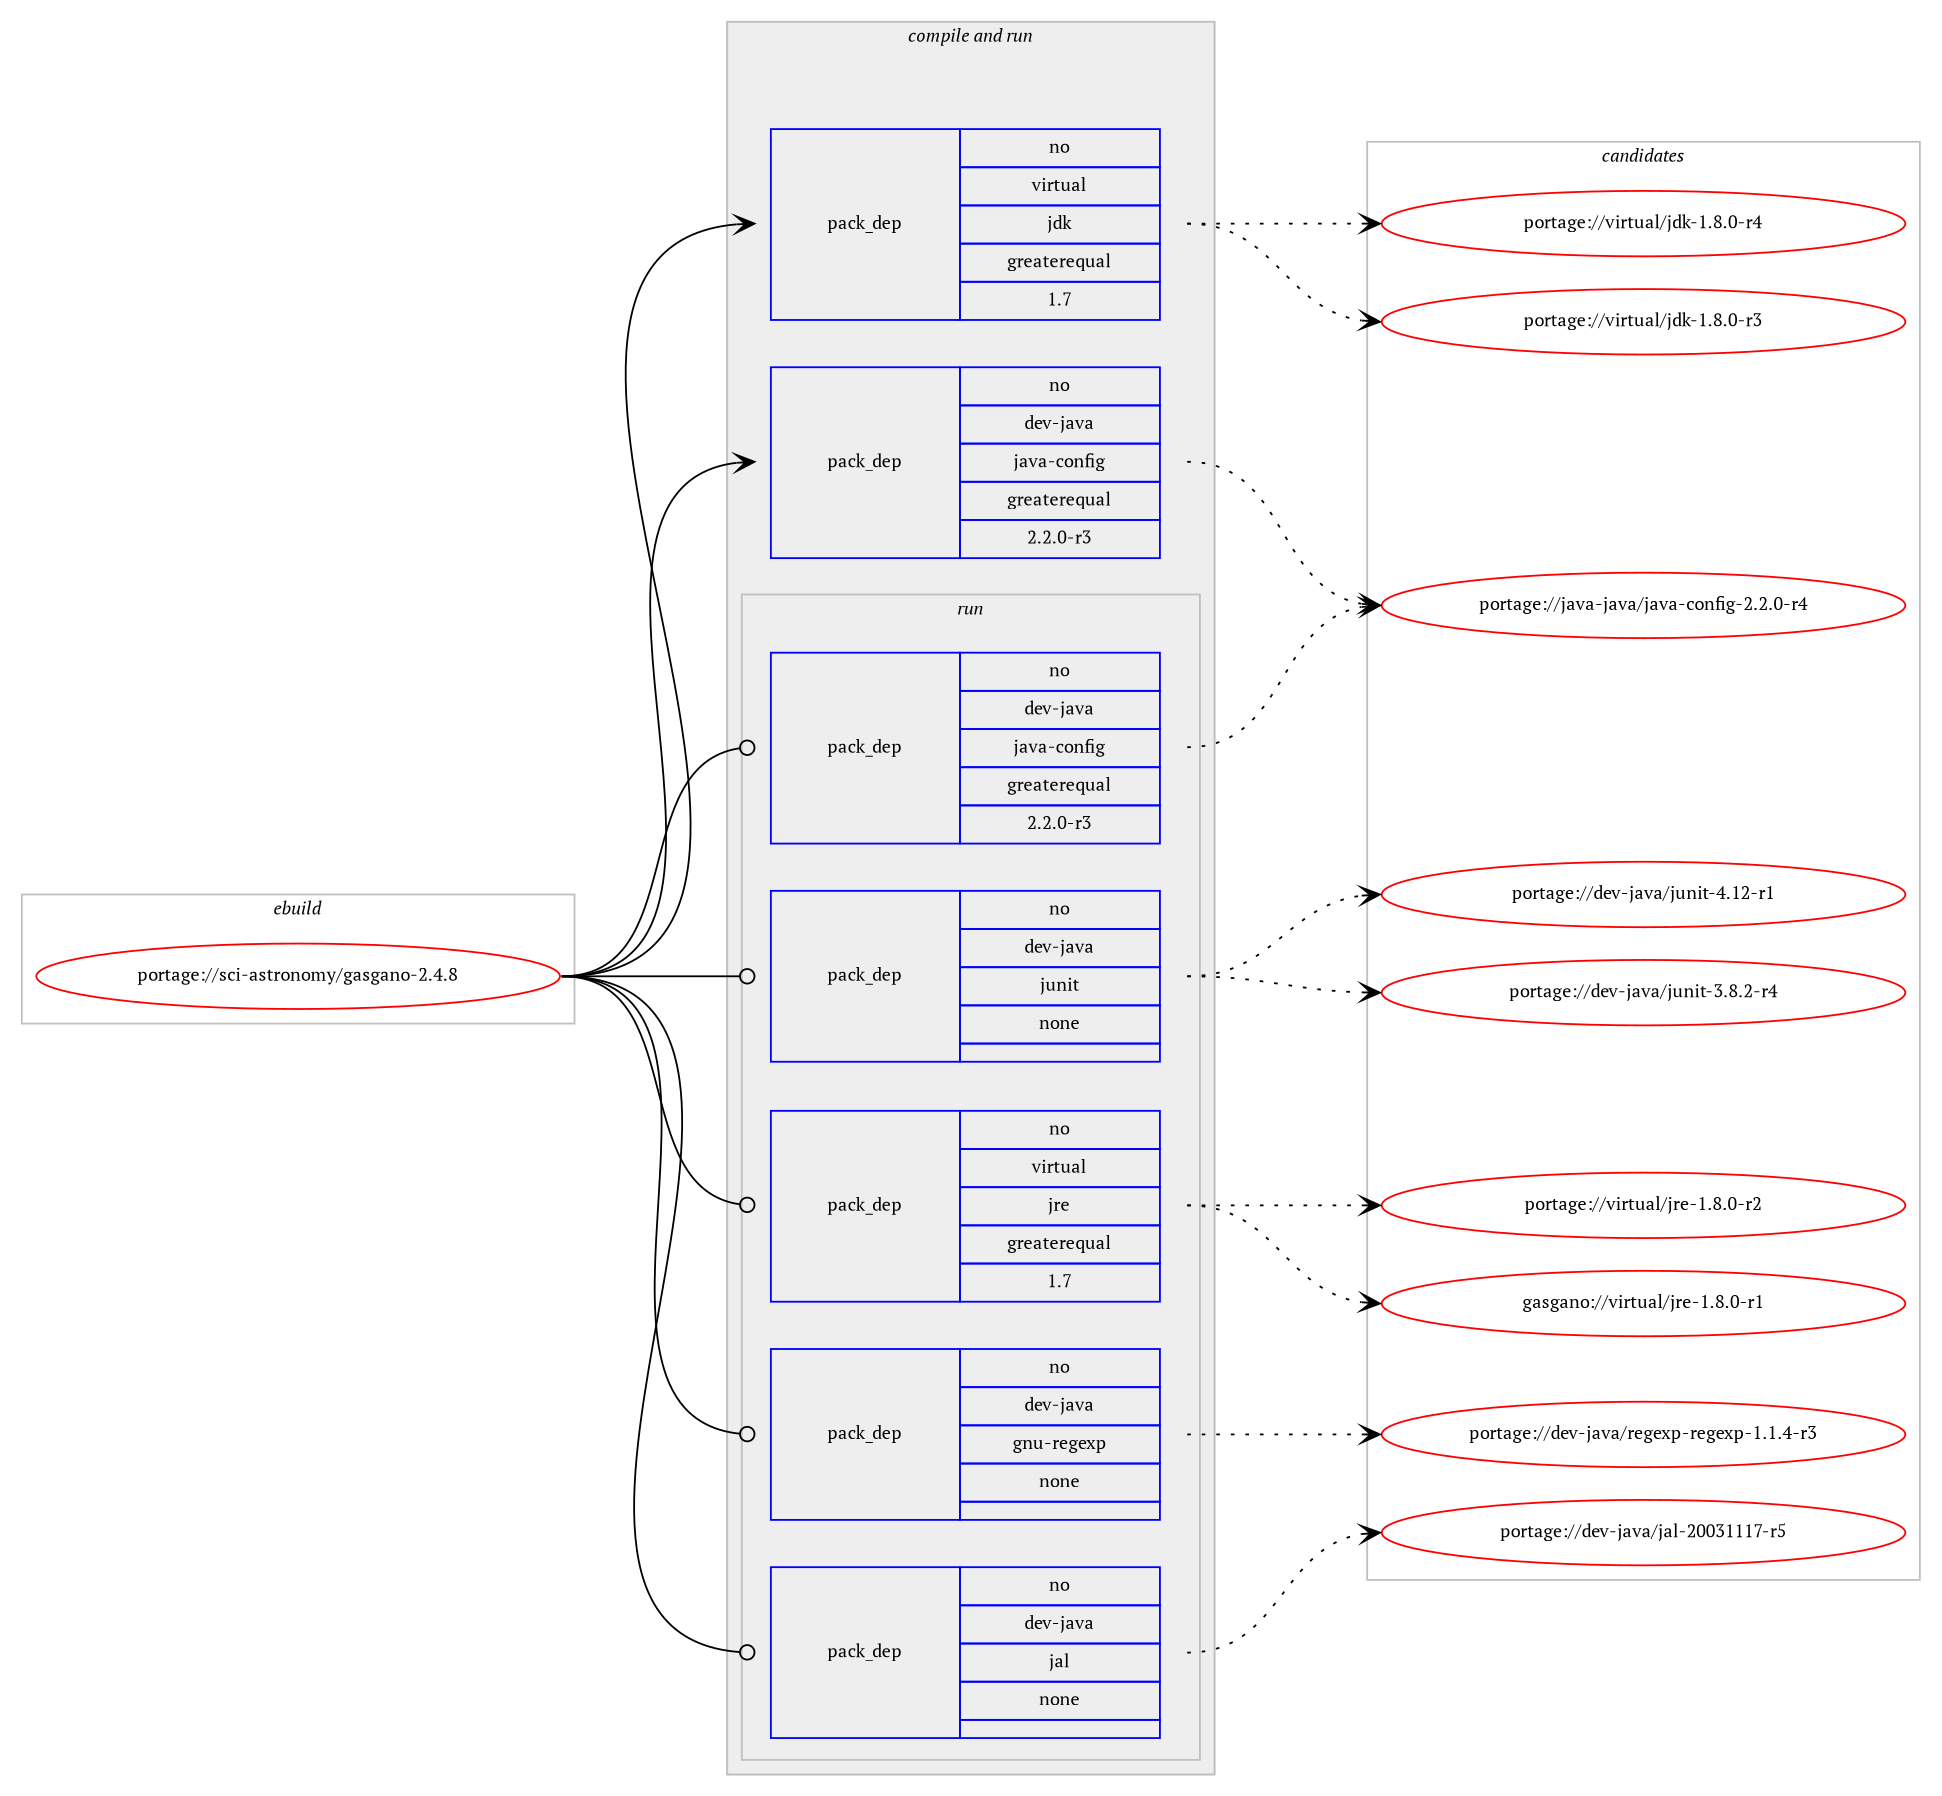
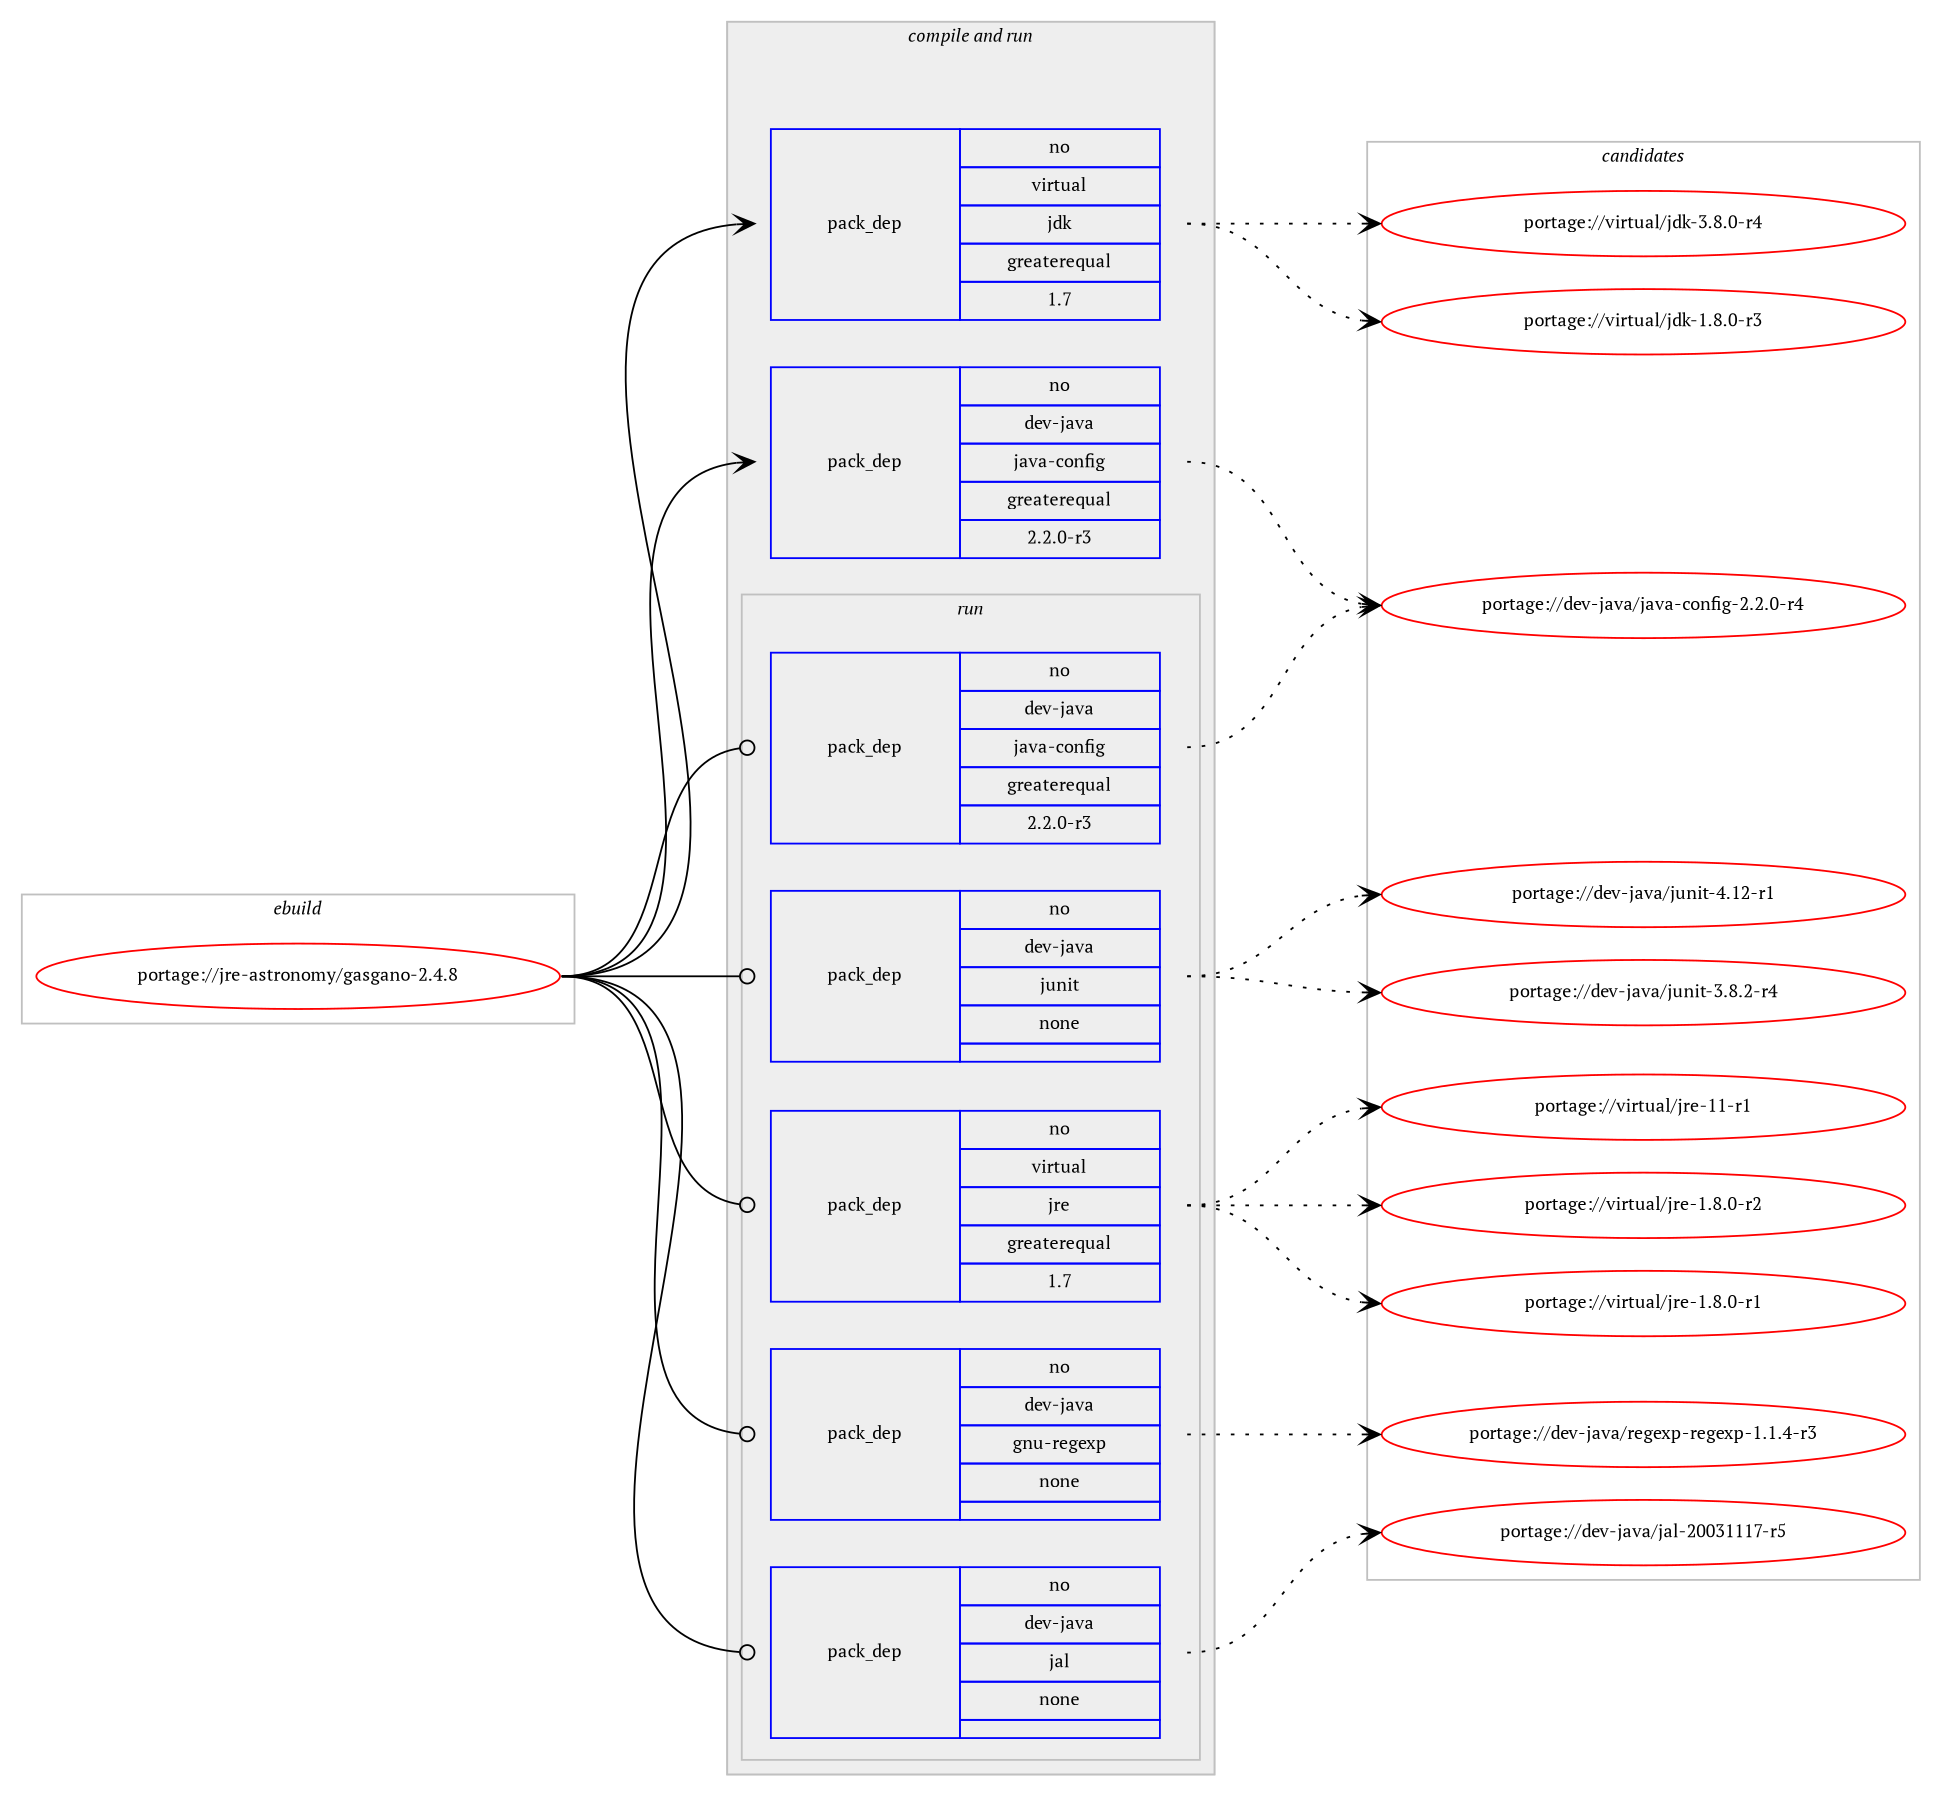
  digraph {
    compound=true
    concentrate=true
    fontname="PT Serif"
    fontsize=10
    newrank=true
    rankdir=LR
    ranksep=1.5
    node [color=red fontname="PT Serif" fontsize=10]
    edge [arrowhead=vee fontname="PT Serif" headport=w style=dotted tailport=e weight=100]
-   n1 [label="portage://sci-astronomy/gasgano-2.4.8" width=4]
+   n1 [label="portage://jre-astronomy/gasgano-2.4.8" width=4]
    n2 [color=blue label=<<TABLE BORDER="0" CELLBORDER="1" CELLSPACING="0" CELLPADDING="4" WIDTH="220"><TR><TD ROWSPAN="6" CELLPADDING="30">pack_dep</TD></TR><TR><TD WIDTH="110">no</TD></TR><TR><TD>dev-java</TD></TR><TR><TD>java-config</TD></TR><TR><TD>greaterequal</TD></TR><TR><TD>2.2.0-r3</TD></TR></TABLE>> shape=none]
    n3 [color=blue label=<<TABLE BORDER="0" CELLBORDER="1" CELLSPACING="0" CELLPADDING="4" WIDTH="220"><TR><TD ROWSPAN="6" CELLPADDING="30">pack_dep</TD></TR><TR><TD WIDTH="110">no</TD></TR><TR><TD>virtual</TD></TR><TR><TD>jdk</TD></TR><TR><TD>greaterequal</TD></TR><TR><TD>1.7</TD></TR></TABLE>> shape=none]
    n4 [color=blue label=<<TABLE BORDER="0" CELLBORDER="1" CELLSPACING="0" CELLPADDING="4" WIDTH="220"><TR><TD ROWSPAN="6" CELLPADDING="30">pack_dep</TD></TR><TR><TD WIDTH="110">no</TD></TR><TR><TD>dev-java</TD></TR><TR><TD>gnu-regexp</TD></TR><TR><TD>none</TD></TR><TR><TD></TD></TR></TABLE>> shape=none]
    n5 [color=blue label=<<TABLE BORDER="0" CELLBORDER="1" CELLSPACING="0" CELLPADDING="4" WIDTH="220"><TR><TD ROWSPAN="6" CELLPADDING="30">pack_dep</TD></TR><TR><TD WIDTH="110">no</TD></TR><TR><TD>dev-java</TD></TR><TR><TD>jal</TD></TR><TR><TD>none</TD></TR><TR><TD></TD></TR></TABLE>> shape=none]
    n6 [color=blue label=<<TABLE BORDER="0" CELLBORDER="1" CELLSPACING="0" CELLPADDING="4" WIDTH="220"><TR><TD ROWSPAN="6" CELLPADDING="30">pack_dep</TD></TR><TR><TD WIDTH="110">no</TD></TR><TR><TD>dev-java</TD></TR><TR><TD>java-config</TD></TR><TR><TD>greaterequal</TD></TR><TR><TD>2.2.0-r3</TD></TR></TABLE>> shape=none]
    n7 [color=blue label=<<TABLE BORDER="0" CELLBORDER="1" CELLSPACING="0" CELLPADDING="4" WIDTH="220"><TR><TD ROWSPAN="6" CELLPADDING="30">pack_dep</TD></TR><TR><TD WIDTH="110">no</TD></TR><TR><TD>dev-java</TD></TR><TR><TD>junit</TD></TR><TR><TD>none</TD></TR><TR><TD></TD></TR></TABLE>> shape=none]
    n8 [color=blue label=<<TABLE BORDER="0" CELLBORDER="1" CELLSPACING="0" CELLPADDING="4" WIDTH="220"><TR><TD ROWSPAN="6" CELLPADDING="30">pack_dep</TD></TR><TR><TD WIDTH="110">no</TD></TR><TR><TD>virtual</TD></TR><TR><TD>jre</TD></TR><TR><TD>greaterequal</TD></TR><TR><TD>1.7</TD></TR></TABLE>> shape=none]
-   n9 [label="portage://java-java/java-config-2.2.0-r4" width=4]
-   n10 [label="portage://virtual/jdk-1.8.0-r4" width=4]
+   n9 [label="portage://dev-java/java-config-2.2.0-r4" width=4]
+   n10 [label="portage://virtual/jdk-3.8.0-r4" width=4]
    n11 [label="portage://virtual/jdk-1.8.0-r3" width=4]
    n12 [label="portage://dev-java/regexp-regexp-1.1.4-r3" width=4]
    n13 [label="portage://dev-java/jal-20031117-r5" width=4]
    n14 [label="portage://dev-java/junit-4.12-r1" width=4]
    n15 [label="portage://dev-java/junit-3.8.2-r4" width=4]
+   n16 [label="portage://virtual/jre-11-r1" width=4]
    n17 [label="portage://virtual/jre-1.8.0-r2" width=4]
-   n18 [label="gasgano://virtual/jre-1.8.0-r1" width=4]
+   n18 [label="portage://virtual/jre-1.8.0-r1" width=4]
    subgraph cluster_1 {
      color=gray
      label=<<i>ebuild</i>>
      rank=same
      n1
    }
    subgraph cluster_2 {
      color=gray
      label=<<i>dependencies</i>>
      subgraph cluster_3 {
        color=gray
        fillcolor="#eeeeee"
        label=<<i>compile</i>>
        style=filled
        subgraph sub_4 {
          color=gray
          fillcolor="#eeeeee"
          label=<<i>compile</i>>
          style=filled
          n2
        }
        subgraph sub_5 {
          color=gray
          fillcolor="#eeeeee"
          label=<<i>compile</i>>
          style=filled
          n3
        }
      }
      subgraph cluster_6 {
        color=gray
        fillcolor="#eeeeee"
        label=<<i>compile and run</i>>
        style=filled
      }
      subgraph cluster_7 {
        color=gray
        fillcolor="#eeeeee"
        label=<<i>run</i>>
        style=filled
        subgraph sub_8 {
          color=gray
          fillcolor="#eeeeee"
          label=<<i>run</i>>
          style=filled
          n4
        }
        subgraph sub_9 {
          color=gray
          fillcolor="#eeeeee"
          label=<<i>run</i>>
          style=filled
          n5
        }
        subgraph sub_10 {
          color=gray
          fillcolor="#eeeeee"
          label=<<i>run</i>>
          style=filled
          n6
        }
        subgraph sub_11 {
          color=gray
          fillcolor="#eeeeee"
          label=<<i>run</i>>
          style=filled
          n7
        }
        subgraph sub_12 {
          color=gray
          fillcolor="#eeeeee"
          label=<<i>run</i>>
          style=filled
          n8
        }
      }
    }
    subgraph cluster_13 {
      color=gray
      label=<<i>candidates</i>>
      rank=same
      subgraph sub_14 {
        color=black
        label=<<i>candidates</i>>
        nodesep=1
        rank=same
        n9
      }
      subgraph sub_15 {
        color=black
        label=<<i>candidates</i>>
        nodesep=1
        rank=same
        n10
        n11
      }
      subgraph sub_16 {
        color=black
        label=<<i>candidates</i>>
        nodesep=1
        rank=same
        n12
      }
      subgraph sub_17 {
        color=black
        label=<<i>candidates</i>>
        nodesep=1
        rank=same
        n13
      }
      subgraph sub_18 {
        color=black
        label=<<i>candidates</i>>
        nodesep=1
        rank=same
        n9
      }
      subgraph sub_19 {
        color=black
        label=<<i>candidates</i>>
        nodesep=1
        rank=same
        n14
        n15
      }
      subgraph sub_20 {
        color=black
        label=<<i>candidates</i>>
        nodesep=1
        rank=same
+       n16
        n17
        n18
      }
    }
    n1 -> n2 [style=solid weight=20]
    n1 -> n3 [style=solid weight=20]
    n1 -> n4 [arrowhead=odot style=solid weight=20]
    n1 -> n5 [arrowhead=odot style=solid weight=20]
    n1 -> n6 [arrowhead=odot style=solid weight=20]
    n1 -> n7 [arrowhead=odot style=solid weight=20]
    n1 -> n8 [arrowhead=odot style=solid weight=20]
    n2 -> n9
    n3 -> n10
    n3 -> n11
    n4 -> n12
    n5 -> n13
    n6 -> n9
    n7 -> n14
    n7 -> n15
+   n8 -> n16
    n8 -> n17
    n8 -> n18
  }
